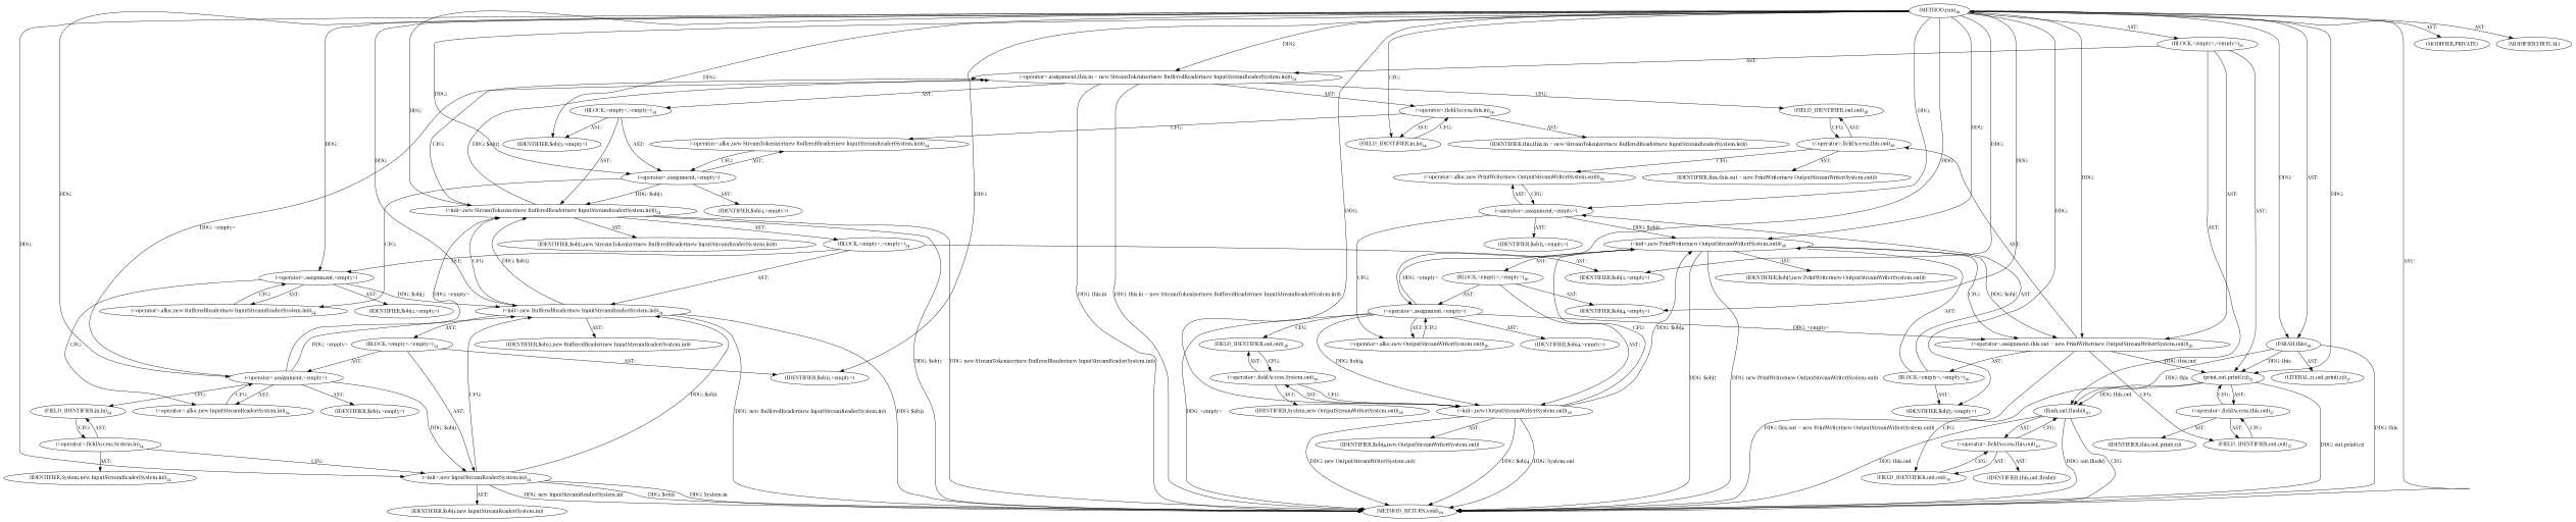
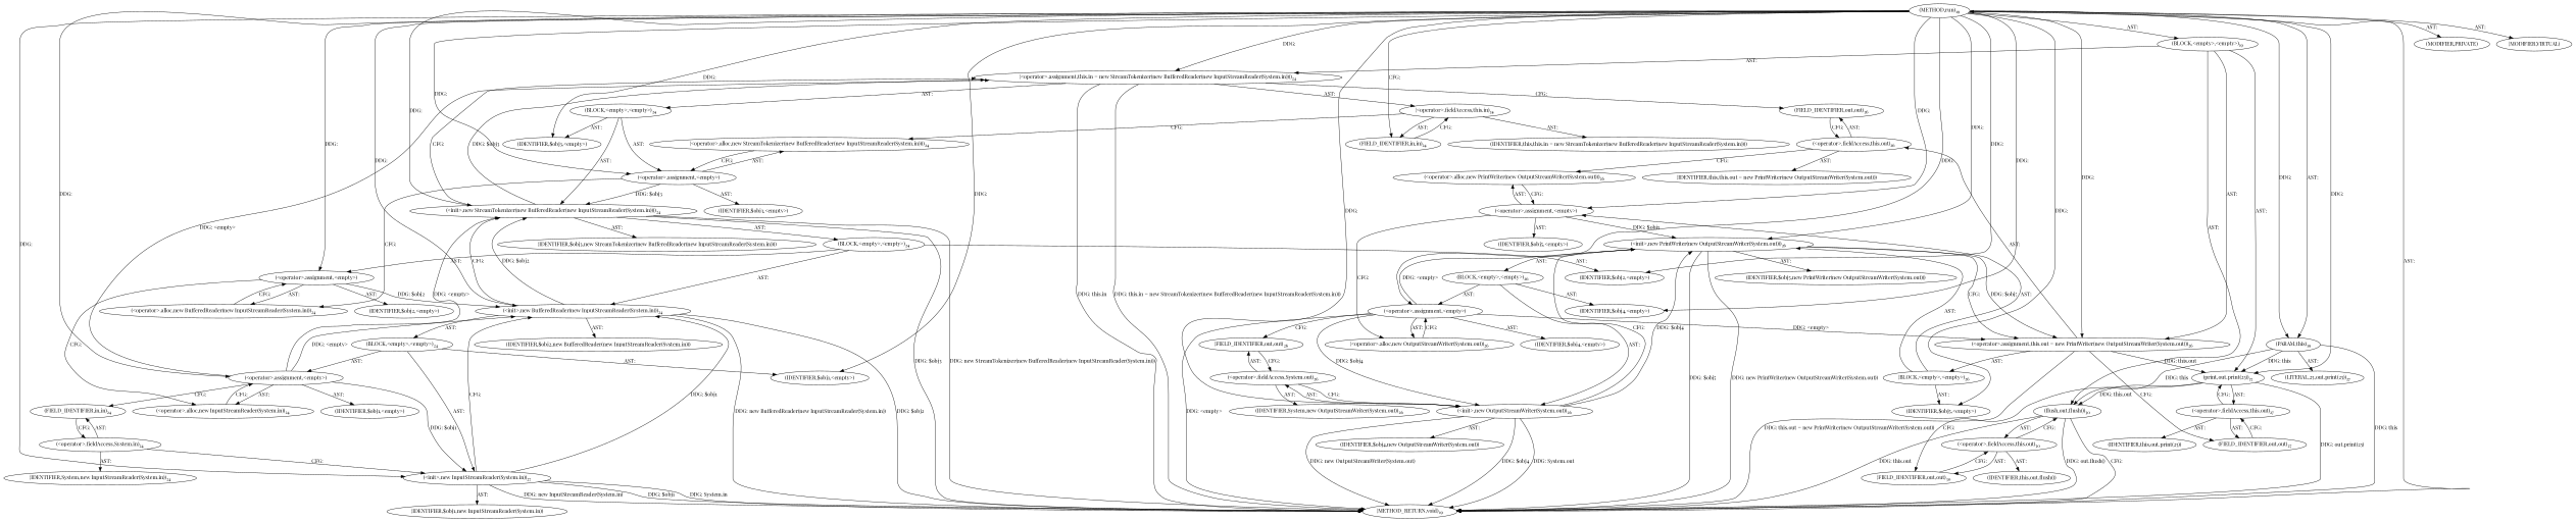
  digraph {
    fontname="Playfair Display"
    node [fontname="Playfair Display"]
    edge [fontname="Playfair Display"]
    n1 [label=<(METHOD,run)<SUB>19</SUB>>]
    n2 [label=<(PARAM,this)<SUB>19</SUB>>]
    n3 [label=<(BLOCK,&lt;empty&gt;,&lt;empty&gt;)<SUB>19</SUB>>]
    n4 [label=<(&lt;operator&gt;.assignment,this.in = new StreamTokenizer(new BufferedReader(new InputStreamReader(System.in))))<SUB>24</SUB>>]
    n5 [label=<(FIELD_IDENTIFIER,in,in)<SUB>24</SUB>>]
    n6 [label=<(&lt;operator&gt;.assignment,&lt;empty&gt;)>]
    n7 [label=<(&lt;init&gt;,new StreamTokenizer(new BufferedReader(new InputStreamReader(System.in))))<SUB>24</SUB>>]
    n8 [label=<(&lt;operator&gt;.assignment,&lt;empty&gt;)>]
    n9 [label=<(&lt;init&gt;,new BufferedReader(new InputStreamReader(System.in)))<SUB>24</SUB>>]
    n10 [label=<(&lt;operator&gt;.assignment,&lt;empty&gt;)>]
-   n11 [label=<(&lt;init&gt;,new InputStreamReader(System.in))<SUB>24</SUB>>]
+   n11 [label=<(&lt;init&gt;,new InputStreamReader(System.in))<SUB>27</SUB>>]
    n12 [label=<(IDENTIFIER,$obj1,&lt;empty&gt;)>]
    n13 [label=<(IDENTIFIER,$obj2,&lt;empty&gt;)>]
    n14 [label=<(IDENTIFIER,$obj3,&lt;empty&gt;)>]
    n15 [label=<(&lt;operator&gt;.assignment,this.out = new PrintWriter(new OutputStreamWriter(System.out)))<SUB>26</SUB>>]
    n16 [label=<(&lt;operator&gt;.assignment,&lt;empty&gt;)>]
    n17 [label=<(&lt;init&gt;,new PrintWriter(new OutputStreamWriter(System.out)))<SUB>26</SUB>>]
    n18 [label=<(&lt;operator&gt;.assignment,&lt;empty&gt;)>]
    n19 [label=<(&lt;init&gt;,new OutputStreamWriter(System.out))<SUB>26</SUB>>]
    n20 [label=<(IDENTIFIER,$obj4,&lt;empty&gt;)>]
    n21 [label=<(IDENTIFIER,$obj5,&lt;empty&gt;)>]
    n22 [label=<(print,out.print(25))<SUB>27</SUB>>]
    n23 [label=<(MODIFIER,PRIVATE)>]
    n24 [label=<(MODIFIER,VIRTUAL)>]
    n25 [label=<(METHOD_RETURN,void)<SUB>19</SUB>>]
    n26 [label=<(flush,out.flush())<SUB>30</SUB>>]
    n27 [label=<(LITERAL,25,out.print(25))<SUB>27</SUB>>]
    n28 [label=<(&lt;operator&gt;.fieldAccess,this.in)<SUB>24</SUB>>]
    n29 [label=<(BLOCK,&lt;empty&gt;,&lt;empty&gt;)<SUB>24</SUB>>]
    n30 [label=<(FIELD_IDENTIFIER,out,out)<SUB>26</SUB>>]
    n31 [label=<(&lt;operator&gt;.alloc,new StreamTokenizer(new BufferedReader(new InputStreamReader(System.in))))<SUB>24</SUB>>]
    n32 [label=<(IDENTIFIER,$obj3,&lt;empty&gt;)>]
    n33 [label=<(&lt;operator&gt;.alloc,new BufferedReader(new InputStreamReader(System.in)))<SUB>24</SUB>>]
    n34 [label=<(IDENTIFIER,$obj3,new StreamTokenizer(new BufferedReader(new InputStreamReader(System.in))))>]
    n35 [label=<(BLOCK,&lt;empty&gt;,&lt;empty&gt;)<SUB>24</SUB>>]
    n36 [label=<(IDENTIFIER,$obj2,&lt;empty&gt;)>]
    n37 [label=<(&lt;operator&gt;.alloc,new InputStreamReader(System.in))<SUB>24</SUB>>]
    n38 [label=<(IDENTIFIER,$obj2,new BufferedReader(new InputStreamReader(System.in)))>]
    n39 [label=<(BLOCK,&lt;empty&gt;,&lt;empty&gt;)<SUB>24</SUB>>]
    n40 [label=<(IDENTIFIER,$obj1,&lt;empty&gt;)>]
    n41 [label=<(FIELD_IDENTIFIER,in,in)<SUB>24</SUB>>]
    n42 [label=<(IDENTIFIER,$obj1,new InputStreamReader(System.in))>]
    n43 [label=<(&lt;operator&gt;.fieldAccess,this.out)<SUB>26</SUB>>]
    n44 [label=<(BLOCK,&lt;empty&gt;,&lt;empty&gt;)<SUB>26</SUB>>]
    n45 [label=<(FIELD_IDENTIFIER,out,out)<SUB>27</SUB>>]
    n46 [label=<(&lt;operator&gt;.alloc,new PrintWriter(new OutputStreamWriter(System.out)))<SUB>26</SUB>>]
    n47 [label=<(IDENTIFIER,$obj5,&lt;empty&gt;)>]
    n48 [label=<(&lt;operator&gt;.alloc,new OutputStreamWriter(System.out))<SUB>26</SUB>>]
    n49 [label=<(IDENTIFIER,$obj5,new PrintWriter(new OutputStreamWriter(System.out)))>]
    n50 [label=<(BLOCK,&lt;empty&gt;,&lt;empty&gt;)<SUB>26</SUB>>]
    n51 [label=<(IDENTIFIER,$obj4,&lt;empty&gt;)>]
    n52 [label=<(FIELD_IDENTIFIER,out,out)<SUB>26</SUB>>]
    n53 [label=<(IDENTIFIER,$obj4,new OutputStreamWriter(System.out))>]
    n54 [label=<(&lt;operator&gt;.fieldAccess,System.out)<SUB>26</SUB>>]
    n55 [label=<(&lt;operator&gt;.fieldAccess,this.out)<SUB>27</SUB>>]
    n56 [label=<(FIELD_IDENTIFIER,out,out)<SUB>30</SUB>>]
    n57 [label=<(&lt;operator&gt;.fieldAccess,this.out)<SUB>30</SUB>>]
    n58 [label=<(IDENTIFIER,this,this.in = new StreamTokenizer(new BufferedReader(new InputStreamReader(System.in))))>]
    n59 [label=<(&lt;operator&gt;.fieldAccess,System.in)<SUB>24</SUB>>]
    n60 [label=<(IDENTIFIER,System,new InputStreamReader(System.in))<SUB>24</SUB>>]
    n61 [label=<(IDENTIFIER,this,this.out = new PrintWriter(new OutputStreamWriter(System.out)))>]
    n62 [label=<(IDENTIFIER,System,new OutputStreamWriter(System.out))<SUB>26</SUB>>]
    n63 [label=<(IDENTIFIER,this,out.print(25))>]
    n64 [label=<(IDENTIFIER,this,out.flush())>]
    n1 -> n2 [label="AST: "]
    n1 -> n2 [label="DDG: "]
    n1 -> n3 [label="AST: "]
    n1 -> n4 [label="DDG: "]
    n1 -> n5 [label="CFG: "]
    n1 -> n6 [label="DDG: "]
    n1 -> n7 [label="DDG: "]
    n1 -> n8 [label="DDG: "]
    n1 -> n9 [label="DDG: "]
    n1 -> n10 [label="DDG: "]
    n1 -> n11 [label="DDG: "]
    n1 -> n12 [label="DDG: "]
    n1 -> n13 [label="DDG: "]
    n1 -> n14 [label="DDG: "]
    n1 -> n15 [label="DDG: "]
    n1 -> n16 [label="DDG: "]
    n1 -> n17 [label="DDG: "]
    n1 -> n18 [label="DDG: "]
    n1 -> n19 [label="DDG: "]
    n1 -> n20 [label="DDG: "]
    n1 -> n21 [label="DDG: "]
    n1 -> n22 [label="DDG: "]
    n1 -> n23 [label="AST: "]
    n1 -> n24 [label="AST: "]
    n2 -> n22 [label="DDG: this"]
    n2 -> n25 [label="DDG: this"]
    n2 -> n26 [label="DDG: this"]
    n2 -> n27 [label="AST: "]
    n3 -> n4 [label="AST: "]
    n3 -> n15 [label="AST: "]
    n3 -> n22 [label="AST: "]
    n3 -> n26 [label="AST: "]
    n4 -> n25 [label="DDG: this.in"]
    n4 -> n25 [label="DDG: this.in = new StreamTokenizer(new BufferedReader(new InputStreamReader(System.in)))"]
    n4 -> n28 [label="AST: "]
    n4 -> n29 [label="AST: "]
    n4 -> n30 [label="CFG: "]
    n5 -> n28 [label="CFG: "]
    n6 -> n7 [label="DDG: $obj3"]
    n6 -> n31 [label="AST: "]
    n6 -> n32 [label="AST: "]
    n6 -> n33 [label="CFG: "]
    n7 -> n4 [label="CFG: "]
    n7 -> n4 [label="DDG: $obj3"]
    n7 -> n25 [label="DDG: $obj3"]
    n7 -> n25 [label="DDG: new StreamTokenizer(new BufferedReader(new InputStreamReader(System.in)))"]
    n7 -> n34 [label="AST: "]
    n7 -> n35 [label="AST: "]
    n8 -> n9 [label="DDG: $obj2"]
    n8 -> n33 [label="AST: "]
    n8 -> n36 [label="AST: "]
    n8 -> n37 [label="CFG: "]
    n9 -> n7 [label="CFG: "]
    n9 -> n7 [label="DDG: $obj2"]
    n9 -> n25 [label="DDG: $obj2"]
    n9 -> n25 [label="DDG: new BufferedReader(new InputStreamReader(System.in))"]
    n9 -> n38 [label="AST: "]
    n9 -> n39 [label="AST: "]
    n10 -> n4 [label="DDG: &lt;empty&gt;"]
    n10 -> n7 [label="DDG: &lt;empty&gt;"]
    n10 -> n9 [label="DDG: &lt;empty&gt;"]
    n10 -> n11 [label="DDG: $obj1"]
    n10 -> n37 [label="AST: "]
    n10 -> n40 [label="AST: "]
    n10 -> n41 [label="CFG: "]
    n11 -> n9 [label="CFG: "]
    n11 -> n9 [label="DDG: $obj1"]
    n11 -> n25 [label="DDG: $obj1"]
    n11 -> n25 [label="DDG: System.in"]
    n11 -> n25 [label="DDG: new InputStreamReader(System.in)"]
    n11 -> n42 [label="AST: "]
    n15 -> n22 [label="DDG: this.out"]
    n15 -> n25 [label="DDG: this.out = new PrintWriter(new OutputStreamWriter(System.out))"]
    n15 -> n43 [label="AST: "]
    n15 -> n44 [label="AST: "]
    n15 -> n45 [label="CFG: "]
    n16 -> n17 [label="DDG: $obj5"]
    n16 -> n46 [label="AST: "]
    n16 -> n47 [label="AST: "]
    n16 -> n48 [label="CFG: "]
    n17 -> n15 [label="CFG: "]
    n17 -> n15 [label="DDG: $obj5"]
    n17 -> n25 [label="DDG: $obj5"]
    n17 -> n25 [label="DDG: new PrintWriter(new OutputStreamWriter(System.out))"]
    n17 -> n49 [label="AST: "]
    n17 -> n50 [label="AST: "]
    n18 -> n15 [label="DDG: &lt;empty&gt;"]
    n18 -> n17 [label="DDG: &lt;empty&gt;"]
    n18 -> n19 [label="DDG: $obj4"]
    n18 -> n25 [label="DDG: &lt;empty&gt;"]
    n18 -> n48 [label="AST: "]
    n18 -> n51 [label="AST: "]
    n18 -> n52 [label="CFG: "]
    n19 -> n17 [label="CFG: "]
    n19 -> n17 [label="DDG: $obj4"]
    n19 -> n25 [label="DDG: $obj4"]
    n19 -> n25 [label="DDG: System.out"]
    n19 -> n25 [label="DDG: new OutputStreamWriter(System.out)"]
    n19 -> n53 [label="AST: "]
    n19 -> n54 [label="AST: "]
    n22 -> n25 [label="DDG: out.print(25)"]
    n22 -> n26 [label="DDG: this.out"]
    n22 -> n55 [label="AST: "]
    n22 -> n56 [label="CFG: "]
    n25 -> n1 [label="AST: "]
    n26 -> n25 [label="CFG: "]
    n26 -> n25 [label="DDG: this.out"]
    n26 -> n25 [label="DDG: out.flush()"]
    n26 -> n57 [label="AST: "]
    n28 -> n5 [label="AST: "]
    n28 -> n31 [label="CFG: "]
    n28 -> n58 [label="AST: "]
    n29 -> n6 [label="AST: "]
    n29 -> n7 [label="AST: "]
    n29 -> n14 [label="AST: "]
    n30 -> n43 [label="CFG: "]
    n31 -> n6 [label="CFG: "]
    n33 -> n8 [label="CFG: "]
    n35 -> n8 [label="AST: "]
    n35 -> n9 [label="AST: "]
    n35 -> n13 [label="AST: "]
    n37 -> n10 [label="CFG: "]
    n39 -> n10 [label="AST: "]
    n39 -> n11 [label="AST: "]
    n39 -> n12 [label="AST: "]
    n41 -> n59 [label="CFG: "]
    n43 -> n30 [label="AST: "]
    n43 -> n46 [label="CFG: "]
    n43 -> n61 [label="AST: "]
    n44 -> n16 [label="AST: "]
    n44 -> n17 [label="AST: "]
    n44 -> n21 [label="AST: "]
    n45 -> n55 [label="CFG: "]
    n46 -> n16 [label="CFG: "]
    n48 -> n18 [label="CFG: "]
    n50 -> n18 [label="AST: "]
    n50 -> n19 [label="AST: "]
    n50 -> n20 [label="AST: "]
    n52 -> n54 [label="CFG: "]
    n54 -> n19 [label="CFG: "]
    n54 -> n52 [label="AST: "]
    n54 -> n62 [label="AST: "]
    n55 -> n22 [label="CFG: "]
    n55 -> n45 [label="AST: "]
    n55 -> n63 [label="AST: "]
    n56 -> n57 [label="CFG: "]
    n57 -> n26 [label="CFG: "]
    n57 -> n56 [label="AST: "]
    n57 -> n64 [label="AST: "]
    n59 -> n11 [label="CFG: "]
    n59 -> n41 [label="AST: "]
    n59 -> n60 [label="AST: "]
  }
